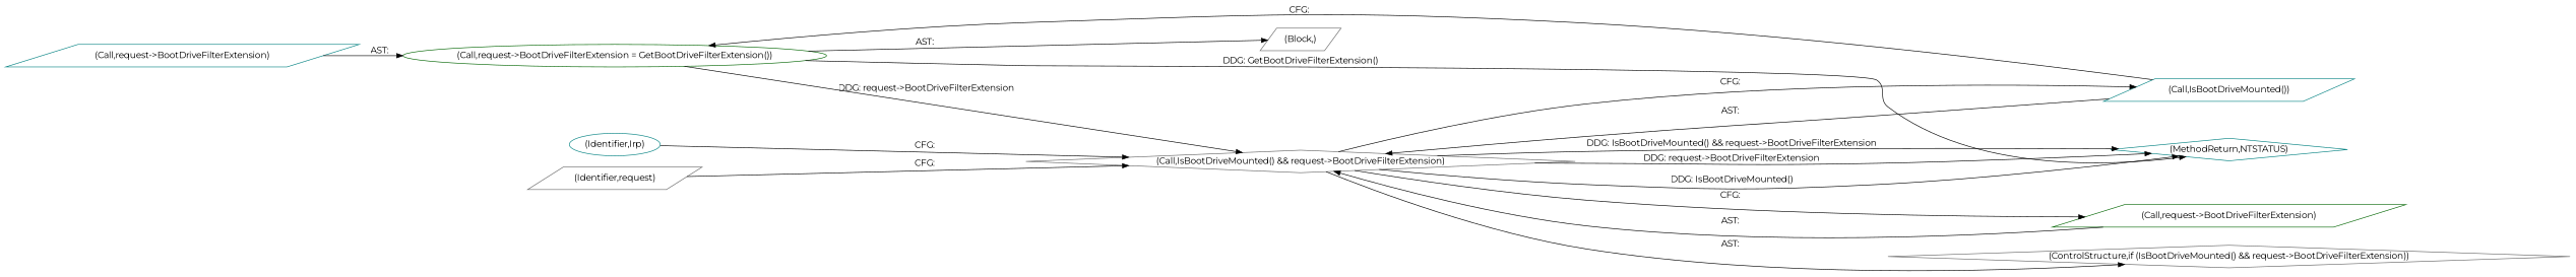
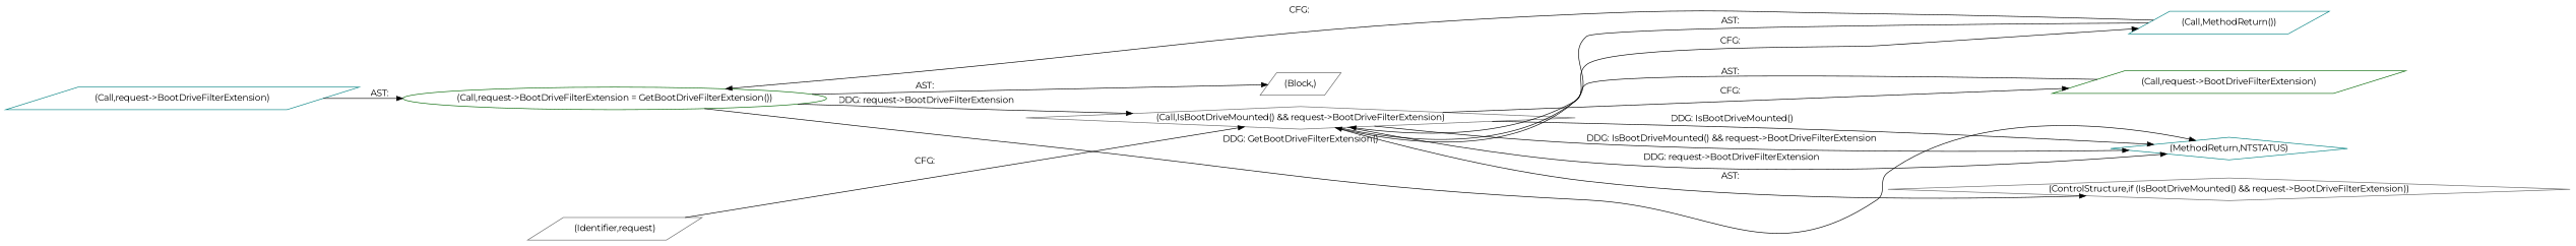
  digraph {
    fontname=Montserrat
    rankdir=LR
    node [color=gray40 fontname=Montserrat shape=parallelogram]
    edge [fontname=Montserrat]
    n1 [color=darkgreen label="(Call,request->BootDriveFilterExtension = GetBootDriveFilterExtension())" shape=ellipse]
    n2 [label="(Call,IsBootDriveMounted() && request->BootDriveFilterExtension)" shape=diamond]
    n3 [color=teal label="(MethodReturn,NTSTATUS)" shape=diamond]
    n4 [label="(Block,)"]
    n5 [color=darkgreen label="(Call,request->BootDriveFilterExtension)"]
    n6 [label="(ControlStructure,if (IsBootDriveMounted() && request->BootDriveFilterExtension))" shape=diamond]
-   n7 [color=teal label="(Call,IsBootDriveMounted())"]
+   n7 [color=teal label="(Call,MethodReturn())"]
    n8 [color=teal label="(Call,request->BootDriveFilterExtension)"]
-   n9 [color=teal label="(Identifier,Irp)" shape=ellipse]
    n10 [label="(Identifier,request)"]
    n1 -> n2 [label="DDG: request->BootDriveFilterExtension"]
    n1 -> n3 [label="DDG: GetBootDriveFilterExtension()"]
    n1 -> n4 [label="AST: "]
    n2 -> n3 [label="DDG: IsBootDriveMounted()"]
    n2 -> n3 [label="DDG: IsBootDriveMounted() && request->BootDriveFilterExtension"]
    n2 -> n3 [label="DDG: request->BootDriveFilterExtension"]
    n2 -> n5 [label="CFG: "]
    n2 -> n6 [label="AST: "]
    n2 -> n7 [label="CFG: "]
    n5 -> n2 [label="AST: "]
    n7 -> n1 [label="CFG: "]
    n7 -> n2 [label="AST: "]
    n8 -> n1 [label="AST: "]
-   n9 -> n2 [label="CFG: "]
    n10 -> n2 [label="CFG: "]
  }
